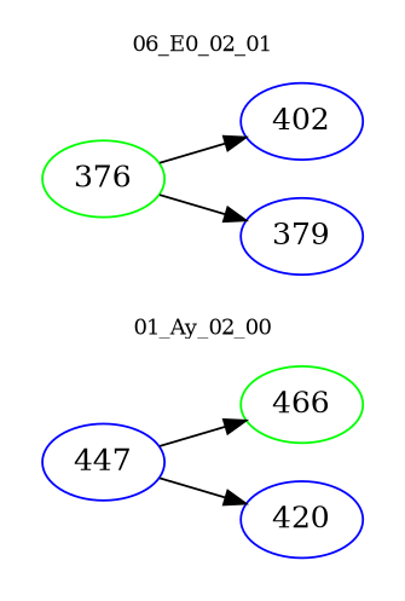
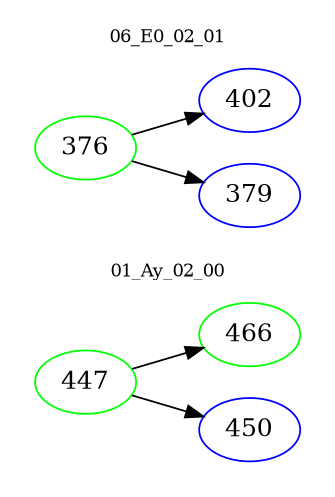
  digraph {
    rankdir=LR
    node [color=green]
    edge [color=black]
-   n1 [color=blue label=447]
-   n2 [color=blue label=420]
+   n1 [label=447]
+   n2 [color=blue label=450]
    n3 [label=466]
    n4 [label=376]
    n5 [color=blue label=379]
    n6 [color=blue label=402]
    subgraph cluster_1 {
      color=white
      fontsize=10
      label="01_Ay_02_00"
      n1
      n2
      n3
    }
    subgraph cluster_2 {
      color=white
      fontsize=10
      label="06_E0_02_01"
      n4
      n5
      n6
    }
    n1 -> n2
    n1 -> n3
    n4 -> n5
    n4 -> n6
  }
